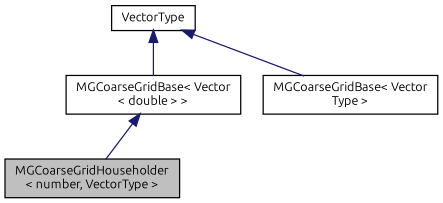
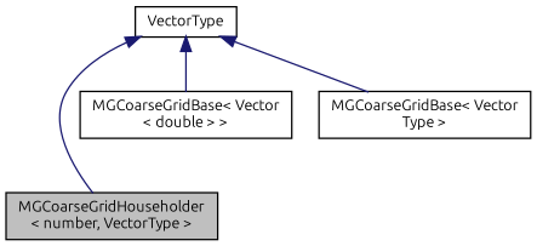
  digraph {
    fontname=Ubuntu
    node [color=black fillcolor=white fontname=Ubuntu fontsize=10 shape=record style=filled]
    edge [color=midnightblue dir=back fontname=Ubuntu fontsize=10 labelfontname=Helvetica labelfontsize=10 style=solid]
    n1 [fillcolor=grey75 fontcolor=black height=0.2 label="MGCoarseGridHouseholder\l\< number, VectorType \>" width=0.4]
    n2 [height=0.2 label="MGCoarseGridBase\< Vector\l\< double \> \>" width=0.4]
    n3 [height=0.2 label=VectorType width=0.4]
    n4 [height=0.2 label="MGCoarseGridBase\< Vector\lType \>" width=0.4]
-   n2 -> n1
+   n3 -> n1
    n3 -> n2
    n3 -> n4
  }
